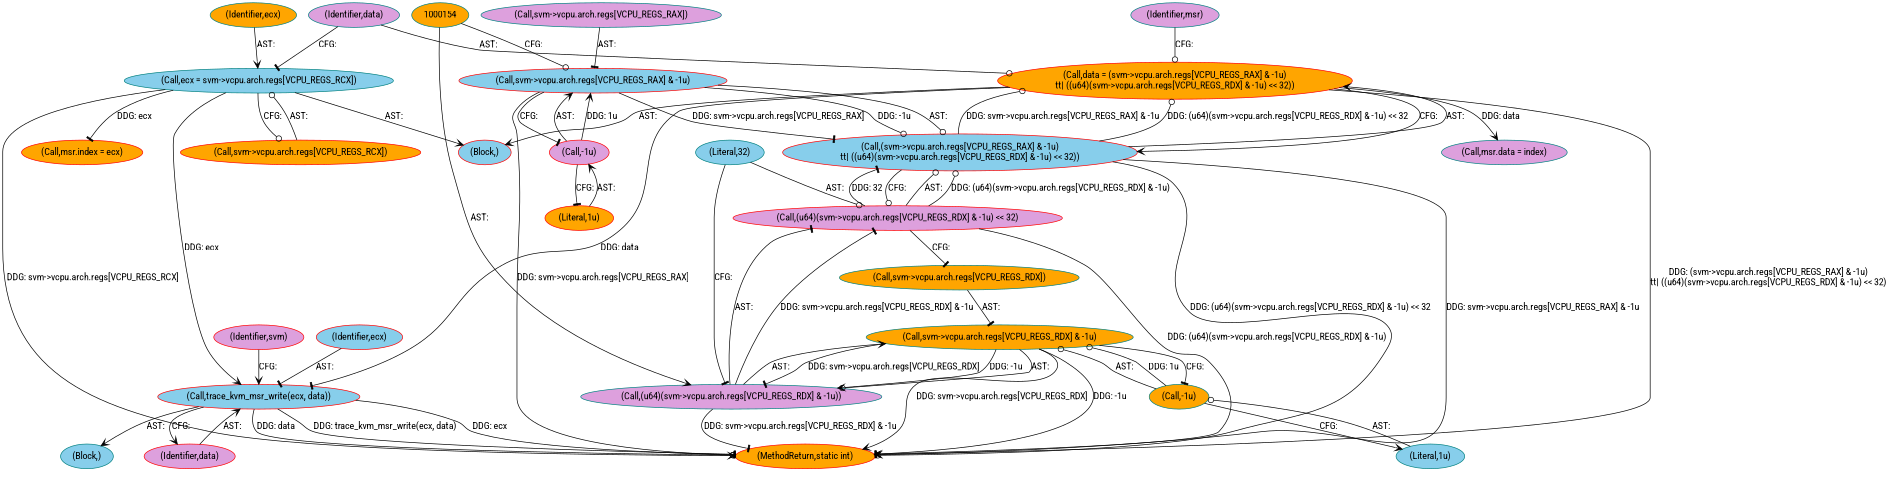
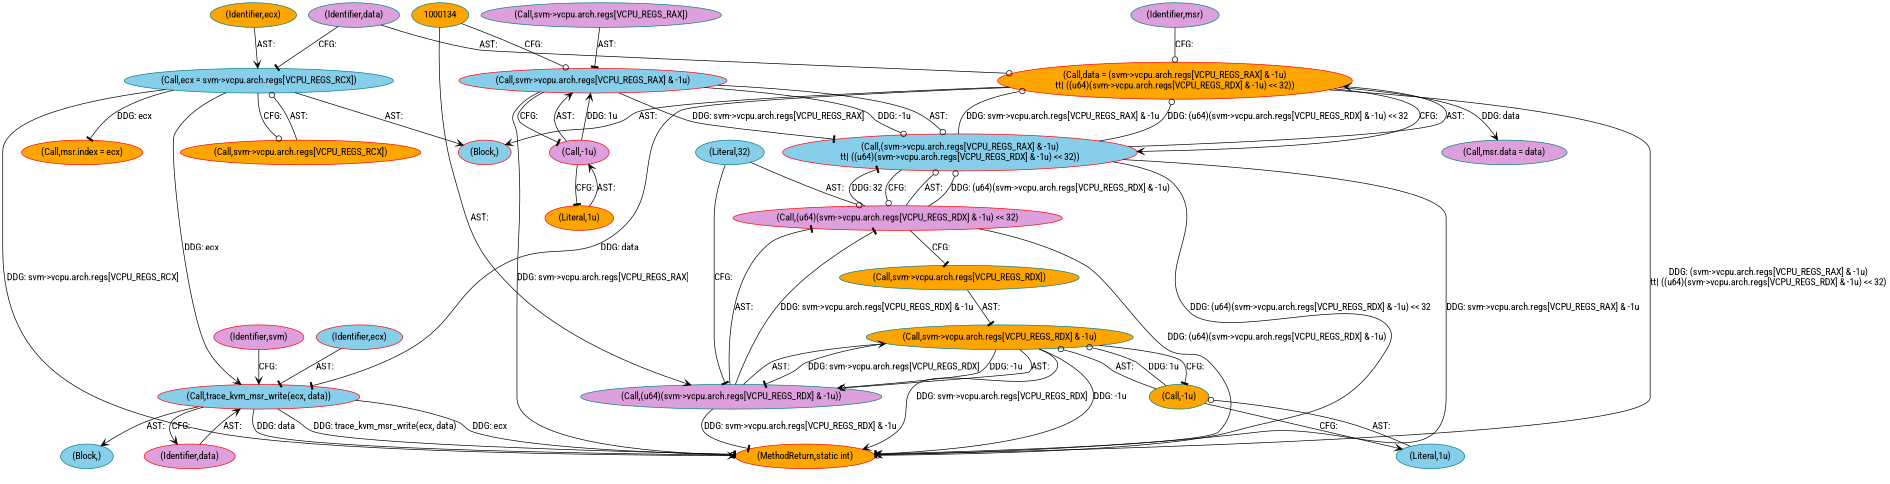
  digraph {
    fontname="Roboto Condensed"
    node [color=red fillcolor=orange fontname="Roboto Condensed" style=filled]
    edge [arrowhead=vee fontname="Roboto Condensed"]
    n1 [fillcolor=skyblue label="(Call,trace_kvm_msr_write(ecx, data))"]
    n2 [label="(MethodReturn,static int)"]
    n3 [color=teal fillcolor=skyblue label="(Block,)"]
    n4 [fillcolor=plum label="(Identifier,data)"]
    n5 [color=teal fillcolor=skyblue label="(Call,ecx = svm->vcpu.arch.regs[VCPU_REGS_RCX])"]
    n6 [label="(Call,msr.index = ecx)"]
    n7 [fillcolor=skyblue label="(Block,)"]
    n8 [label="(Call,svm->vcpu.arch.regs[VCPU_REGS_RCX])"]
    n9 [label="(Call,data = (svm->vcpu.arch.regs[VCPU_REGS_RAX] & -1u)\n\t\t| ((u64)(svm->vcpu.arch.regs[VCPU_REGS_RDX] & -1u) << 32))"]
    n10 [fillcolor=skyblue label="(Call,(svm->vcpu.arch.regs[VCPU_REGS_RAX] & -1u)\n\t\t| ((u64)(svm->vcpu.arch.regs[VCPU_REGS_RDX] & -1u) << 32))"]
-   n11 [color=teal fillcolor=plum label="(Call,msr.data = index)"]
+   n11 [color=teal fillcolor=plum label="(Call,msr.data = data)"]
    n12 [fillcolor=plum label="(Call,(u64)(svm->vcpu.arch.regs[VCPU_REGS_RDX] & -1u) << 32)"]
    n13 [color=teal label="(Call,svm->vcpu.arch.regs[VCPU_REGS_RDX])"]
    n14 [fillcolor=skyblue label="(Call,svm->vcpu.arch.regs[VCPU_REGS_RAX] & -1u)"]
    n15 [fillcolor=plum label="(Call,-1u)"]
    n16 [label="(Literal,1u)"]
    n17 [color=teal fillcolor=skyblue label="(Literal,32)"]
    n18 [color=teal fillcolor=plum label="(Call,(u64)(svm->vcpu.arch.regs[VCPU_REGS_RDX] & -1u))"]
    n19 [color=teal label="(Call,svm->vcpu.arch.regs[VCPU_REGS_RDX] & -1u)"]
    n20 [color=teal label="(Call,-1u)"]
    n21 [color=teal fillcolor=skyblue label="(Literal,1u)"]
    n22 [color=teal fillcolor=plum label="(Identifier,msr)"]
    n23 [color=teal fillcolor=plum label="(Identifier,data)"]
    n24 [color=teal fillcolor=plum label="(Call,svm->vcpu.arch.regs[VCPU_REGS_RAX])"]
    n25 [fillcolor=plum label="(Identifier,svm)"]
    n26 [fillcolor=skyblue label="(Identifier,ecx)"]
    n27 [color=teal label="(Identifier,ecx)"]
-   1000134 [color=teal label=1000154]
+   1000134 [color=teal]
    n1 -> n2 [arrowhead=tee label="DDG: trace_kvm_msr_write(ecx, data)"]
    n1 -> n2 [arrowhead=tee label="DDG: ecx"]
    n1 -> n2 [arrowhead=odot label="DDG: data"]
    n1 -> n3 [label="AST: "]
    n1 -> n4 [label="CFG: "]
    n4 -> n1 [label="AST: "]
    n5 -> n1 [label="DDG: ecx"]
    n5 -> n2 [label="DDG: svm->vcpu.arch.regs[VCPU_REGS_RCX]"]
    n5 -> n6 [arrowhead=tee label="DDG: ecx"]
    n5 -> n7 [label="AST: "]
    n5 -> n8 [arrowhead=odot label="CFG: "]
    n8 -> n5 [arrowhead=odot label="AST: "]
    n9 -> n1 [arrowhead=tee label="DDG: data"]
    n9 -> n2 [arrowhead=tee label="DDG: (svm->vcpu.arch.regs[VCPU_REGS_RAX] & -1u)\n\t\t| ((u64)(svm->vcpu.arch.regs[VCPU_REGS_RDX] & -1u) << 32)"]
    n9 -> n7 [label="AST: "]
    n9 -> n10 [label="CFG: "]
    n9 -> n11 [label="DDG: data"]
    n10 -> n2 [arrowhead=odot label="DDG: (u64)(svm->vcpu.arch.regs[VCPU_REGS_RDX] & -1u) << 32"]
    n10 -> n2 [label="DDG: svm->vcpu.arch.regs[VCPU_REGS_RAX] & -1u"]
    n10 -> n9 [label="AST: "]
    n10 -> n9 [arrowhead=odot label="DDG: svm->vcpu.arch.regs[VCPU_REGS_RAX] & -1u"]
    n10 -> n9 [arrowhead=odot label="DDG: (u64)(svm->vcpu.arch.regs[VCPU_REGS_RDX] & -1u) << 32"]
    n10 -> n12 [arrowhead=odot label="CFG: "]
    n12 -> n2 [label="DDG: (u64)(svm->vcpu.arch.regs[VCPU_REGS_RDX] & -1u)"]
    n12 -> n10 [arrowhead=odot label="AST: "]
    n12 -> n10 [arrowhead=odot label="DDG: (u64)(svm->vcpu.arch.regs[VCPU_REGS_RDX] & -1u)"]
    n12 -> n10 [arrowhead=tee label="DDG: 32"]
    n12 -> n13 [arrowhead=tee label="CFG: "]
    n13 -> n19 [arrowhead=tee label="AST: "]
    n14 -> n2 [arrowhead=odot label="DDG: svm->vcpu.arch.regs[VCPU_REGS_RAX]"]
    n14 -> n10 [arrowhead=odot label="AST: "]
    n14 -> n10 [arrowhead=tee label="DDG: svm->vcpu.arch.regs[VCPU_REGS_RAX]"]
    n14 -> n10 [arrowhead=odot label="DDG: -1u"]
    n14 -> n15 [arrowhead=tee label="CFG: "]
    n15 -> n14 [label="AST: "]
    n15 -> n14 [label="DDG: 1u"]
    n15 -> n16 [arrowhead=tee label="CFG: "]
    n16 -> n15 [label="AST: "]
    n17 -> n12 [arrowhead=odot label="AST: "]
    n17 -> n18 [arrowhead=tee label="CFG: "]
    n18 -> n2 [arrowhead=tee label="DDG: svm->vcpu.arch.regs[VCPU_REGS_RDX] & -1u"]
    n18 -> n12 [arrowhead=tee label="AST: "]
    n18 -> n12 [arrowhead=tee label="DDG: svm->vcpu.arch.regs[VCPU_REGS_RDX] & -1u"]
    n18 -> n19 [label="AST: "]
    n19 -> n2 [label="DDG: svm->vcpu.arch.regs[VCPU_REGS_RDX]"]
    n19 -> n2 [arrowhead=tee label="DDG: -1u"]
    n19 -> n18 [arrowhead=odot label="AST: "]
    n19 -> n18 [arrowhead=tee label="DDG: svm->vcpu.arch.regs[VCPU_REGS_RDX]"]
    n19 -> n18 [label="DDG: -1u"]
    n19 -> n20 [arrowhead=tee label="CFG: "]
    n20 -> n19 [arrowhead=odot label="AST: "]
    n20 -> n19 [arrowhead=odot label="DDG: 1u"]
    n20 -> n21 [label="CFG: "]
    n21 -> n20 [arrowhead=odot label="AST: "]
    n22 -> n9 [arrowhead=odot label="CFG: "]
    n23 -> n5 [arrowhead=tee label="CFG: "]
    n23 -> n9 [arrowhead=odot label="AST: "]
    n24 -> n14 [arrowhead=tee label="AST: "]
    n25 -> n1 [label="CFG: "]
    n26 -> n1 [arrowhead=tee label="AST: "]
    n27 -> n5 [label="AST: "]
    1000134 -> n14 [arrowhead=odot label="CFG: "]
    1000134 -> n18 [label="AST: "]
  }
